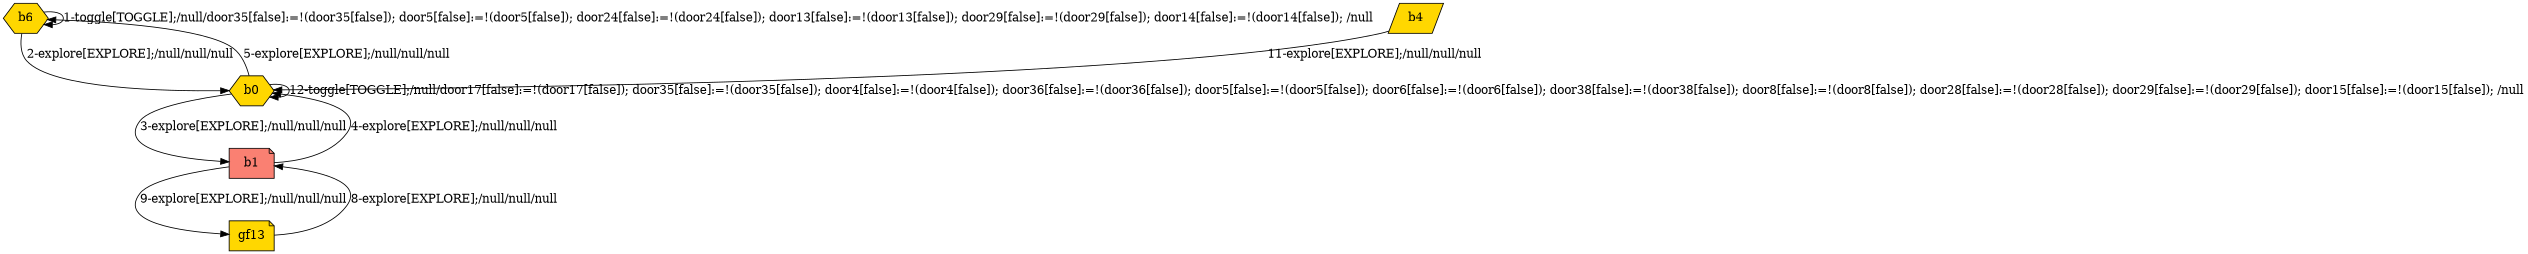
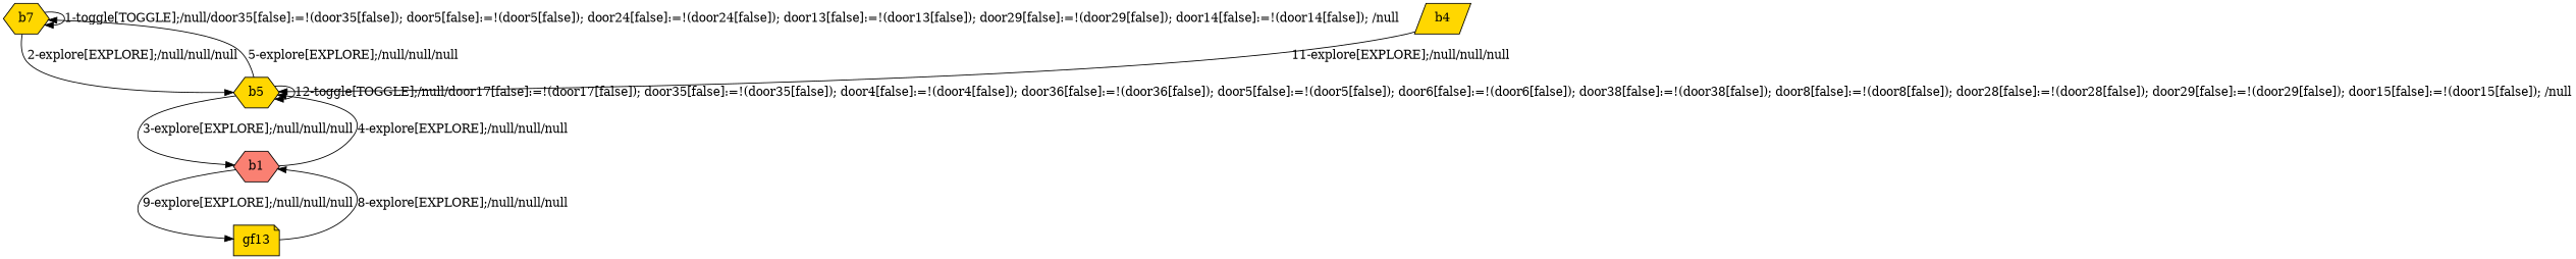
  digraph {
    node [fillcolor=gold shape=hexagon style=filled]
-   b6
-   b0
-   b1 [fillcolor=salmon shape=note]
+   b6 [label=b7]
+   b0 [label=b5]
+   b1 [fillcolor=salmon]
    gf13 [shape=note]
    b4 [shape=parallelogram]
    b6 -> b6 [label="1-toggle[TOGGLE];/null/door35[false]:=!(door35[false]); door5[false]:=!(door5[false]); door24[false]:=!(door24[false]); door13[false]:=!(door13[false]); door29[false]:=!(door29[false]); door14[false]:=!(door14[false]); /null"]
    b6 -> b0 [label="2-explore[EXPLORE];/null/null/null"]
    b0 -> b6 [label="5-explore[EXPLORE];/null/null/null"]
    b0 -> b0 [label="12-toggle[TOGGLE];/null/door17[false]:=!(door17[false]); door35[false]:=!(door35[false]); door4[false]:=!(door4[false]); door36[false]:=!(door36[false]); door5[false]:=!(door5[false]); door6[false]:=!(door6[false]); door38[false]:=!(door38[false]); door8[false]:=!(door8[false]); door28[false]:=!(door28[false]); door29[false]:=!(door29[false]); door15[false]:=!(door15[false]); /null"]
    b0 -> b1 [label="3-explore[EXPLORE];/null/null/null"]
    b1 -> b0 [label="4-explore[EXPLORE];/null/null/null"]
    b1 -> gf13 [label="9-explore[EXPLORE];/null/null/null"]
    gf13 -> b1 [label="8-explore[EXPLORE];/null/null/null"]
    b4 -> b0 [label="11-explore[EXPLORE];/null/null/null"]
  }
